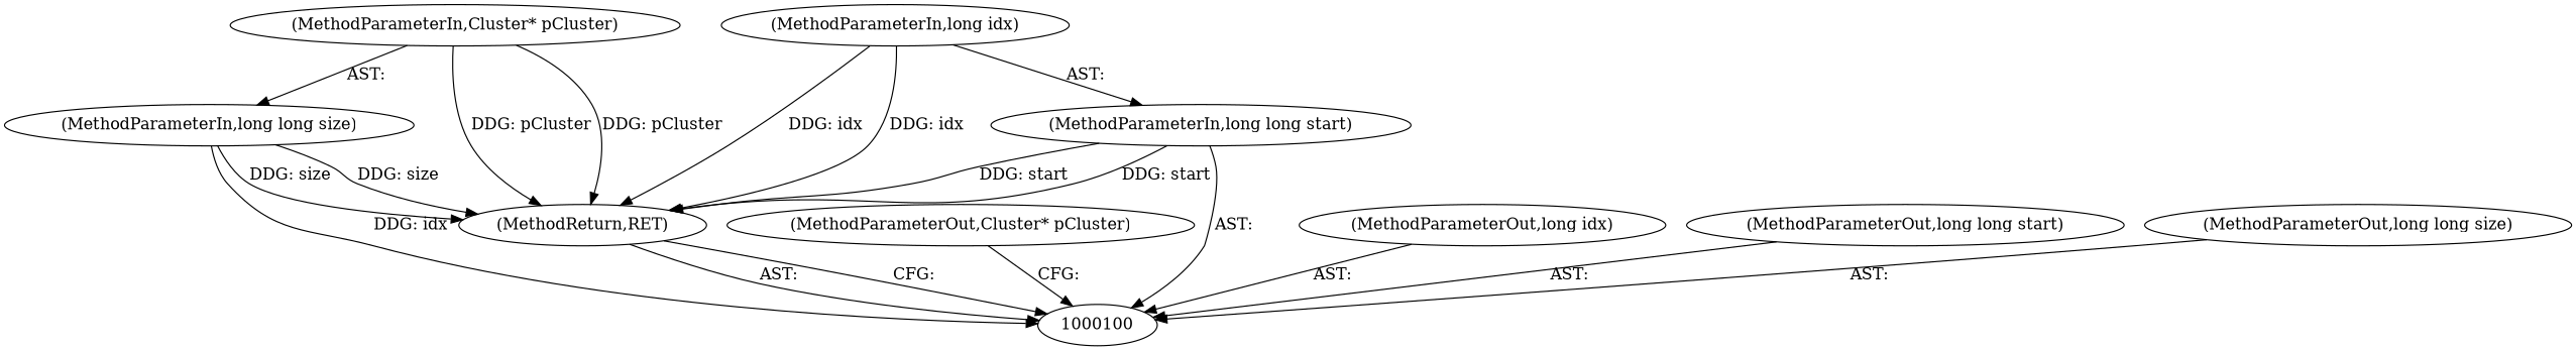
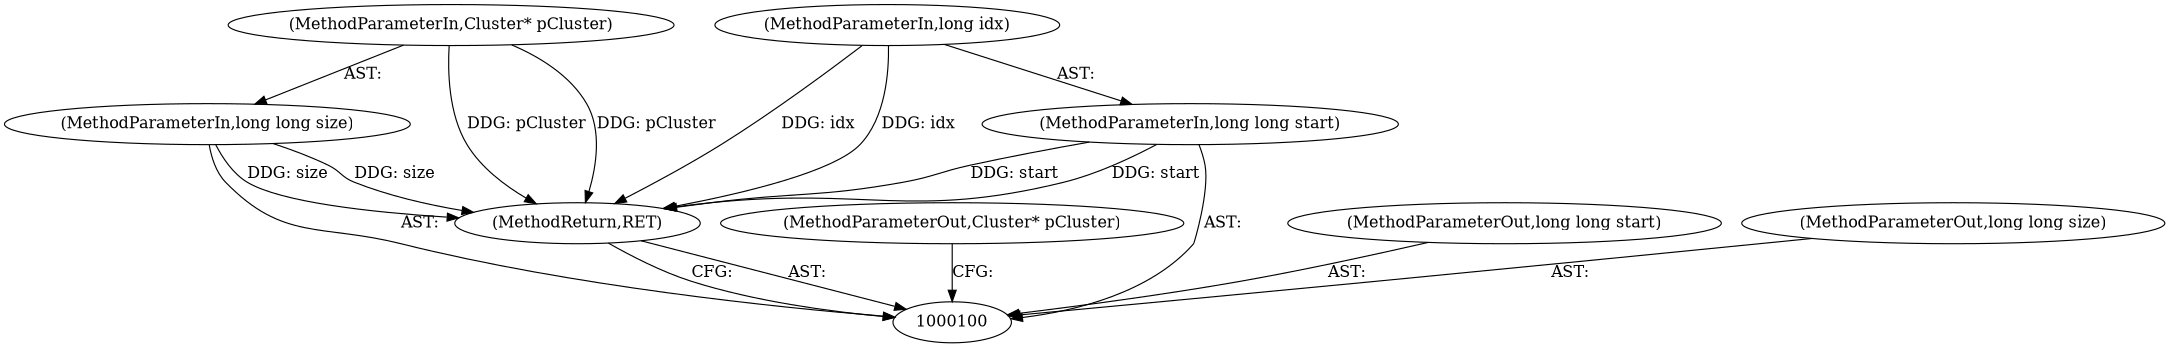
  digraph {
    n1 [label="(MethodReturn,RET)"]
    1000100
    n3 [label="(MethodParameterIn,Cluster* pCluster)"]
    n4 [label="(MethodParameterIn,long long size)"]
    n5 [label="(MethodParameterOut,Cluster* pCluster)"]
    n6 [label="(MethodParameterIn,long idx)"]
    n7 [label="(MethodParameterIn,long long start)"]
-   n8 [label="(MethodParameterOut,long idx)"]
    n9 [label="(MethodParameterOut,long long start)"]
    n10 [label="(MethodParameterOut,long long size)"]
    n1 -> 1000100 [label="AST: "]
    n1 -> 1000100 [label="CFG: "]
    n3 -> n1 [label="DDG: pCluster"]
    n3 -> n1 [label="DDG: pCluster"]
    n3 -> n4 [label="AST: "]
    n4 -> n1 [label="DDG: size"]
    n4 -> n1 [label="DDG: size"]
-   n4 -> 1000100 [label="DDG: idx"]
+   n4 -> 1000100 [label="AST: "]
    n5 -> 1000100 [label="CFG: "]
    n6 -> n1 [label="DDG: idx"]
    n6 -> n1 [label="DDG: idx"]
    n6 -> n7 [label="AST: "]
    n7 -> n1 [label="DDG: start"]
    n7 -> n1 [label="DDG: start"]
    n7 -> 1000100 [label="AST: "]
-   n8 -> 1000100 [label="AST: "]
    n9 -> 1000100 [label="AST: "]
    n10 -> 1000100 [label="AST: "]
  }
